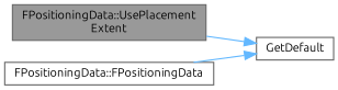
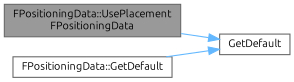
  digraph {
    fontname=Ubuntu
    rankdir=LR
    node [color=grey40 fillcolor=white fontname=Ubuntu fontsize=10 shape=box style=filled]
    edge [color=steelblue1 fontname=Ubuntu fontsize=10 labelfontname=Helvetica labelfontsize=10 style=solid]
-   n1 [color=gray40 fillcolor=grey60 fontcolor=black height=0.2 label="FPositioningData::UsePlacement\lExtent" width=0.4]
+   n1 [color=gray40 fillcolor=grey60 fontcolor=black height=0.2 label="FPositioningData::UsePlacement\lFPositioningData" width=0.4]
    n2 [height=0.2 label=GetDefault width=0.4]
-   n3 [height=0.2 label="FPositioningData::FPositioningData" width=0.4]
+   n3 [height=0.2 label="FPositioningData::GetDefault" width=0.4]
    n1 -> n2
    n3 -> n2
  }
